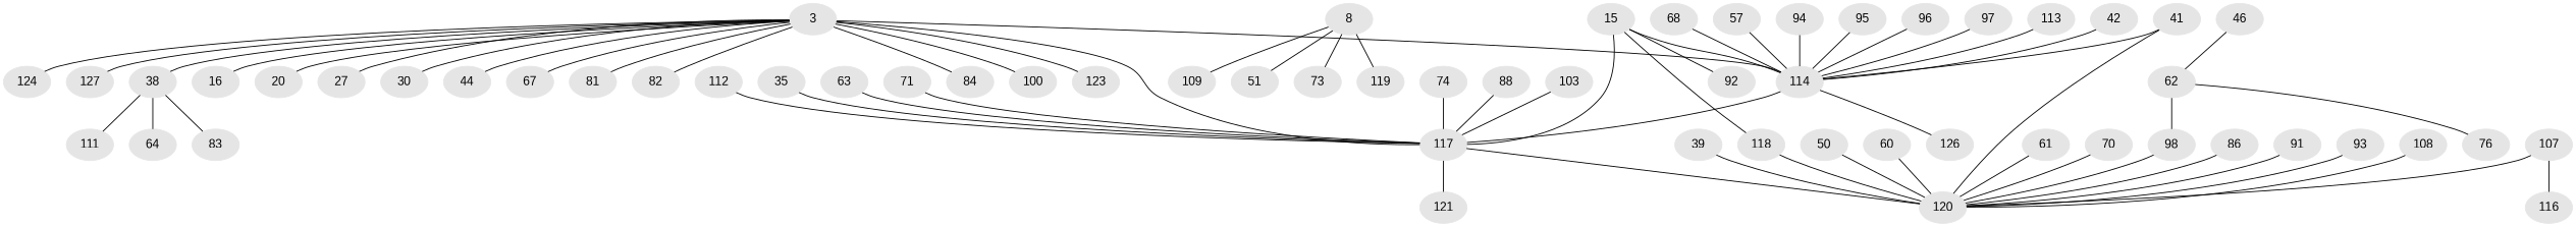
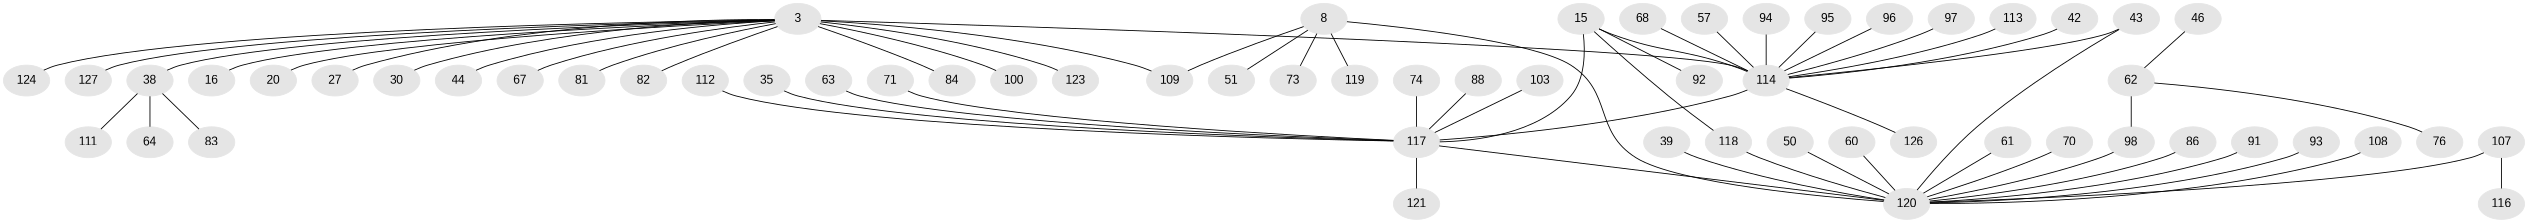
  graph {
    fontname="Liberation Sans"
    node [color=gray90 fontname="Liberation Sans" style=filled]
    edge [fontname="Liberation Sans"]
    16 [super="+10"]
    3
    20
    27
    30
    38 [super="+18"]
    44
    67
    81
    82
    84 [super="+28"]
    100
    114 [super="+49+105"]
    117 [super="+89+78+65+79+40+41+99+106+52"]
    123 [super="+6+58"]
    124
    127 [super="+56"]
    64
    83
    111
    126 [super="+125"]
    120 [super="+69+101+102+4"]
    121
    8
    51
    73 [super="+19"]
    109 [super="+34"]
    119
    15
    92
    118 [super="+104"]
    35
    39 [super="+25"]
    42
-   43 [super="+21" label=41]
+   43 [super="+21"]
    62 [super="+57"]
    76
    98 [super="+33"]
    46
    50
    60
    61 [super="+11"]
    63
    68
    70
    71 [super="+53"]
    74
    n48 [label=57]
    86 [super="+75"]
    88
    91
    93
    94
    95
    96
    97 [super="+47+66"]
    103 [super="+80"]
    107 [super="+13"]
    116
    108 [super="+87"]
    112 [super="+17+59+110"]
    113
    3 -- 16
    3 -- 20
    3 -- 27
    3 -- 30
    3 -- 38 [weight=2]
    3 -- 44
    3 -- 67
    3 -- 81
    3 -- 82
    3 -- 84
    3 -- 100
    3 -- 114
-   3 -- 117 [weight=4]
+   3 -- 109 [weight=4]
    3 -- 123
    3 -- 124
    3 -- 127
    38 -- 64
    38 -- 83
    38 -- 111
    114 -- 117
    114 -- 126
    117 -- 120 [weight=3]
    117 -- 121
+   8 -- 120 [weight=2]
    8 -- 51
    8 -- 73
    8 -- 109
    8 -- 119
    15 -- 114 [weight=3]
    15 -- 117
    15 -- 92
    15 -- 118
    118 -- 120
    35 -- 117
    39 -- 120 [weight=2]
    42 -- 114
    43 -- 114
    43 -- 120
    62 -- 76
    62 -- 98 [weight=3]
    98 -- 120
    46 -- 62
    50 -- 120
    60 -- 120
    61 -- 120
    63 -- 117
    68 -- 114
    70 -- 120
    71 -- 117
    74 -- 117
    n48 -- 114
    86 -- 120
    88 -- 117
    91 -- 120
    93 -- 120
    94 -- 114
    95 -- 114
    96 -- 114
    97 -- 114
    103 -- 117 [weight=2]
    107 -- 120 [weight=2]
    107 -- 116
    108 -- 120
    112 -- 117
    113 -- 114
  }
